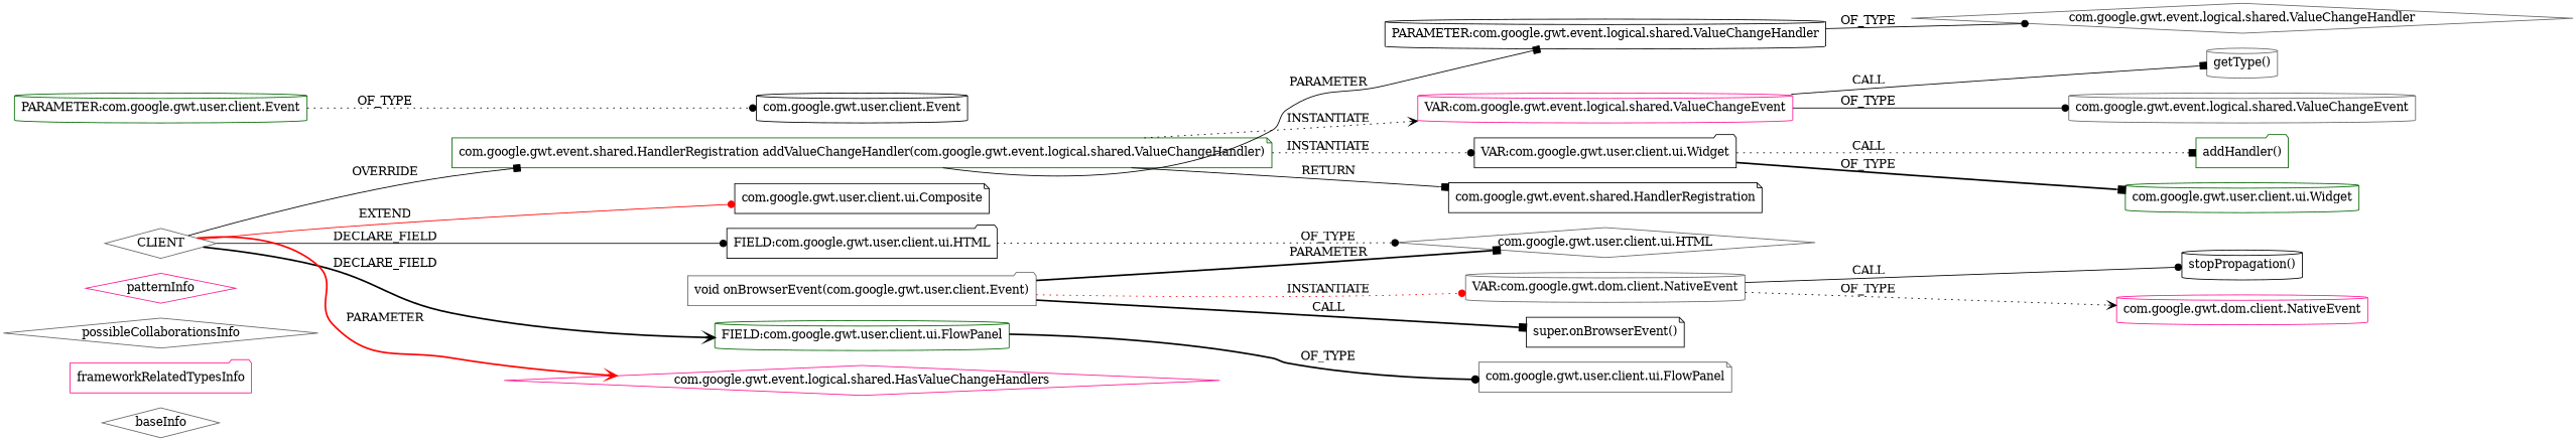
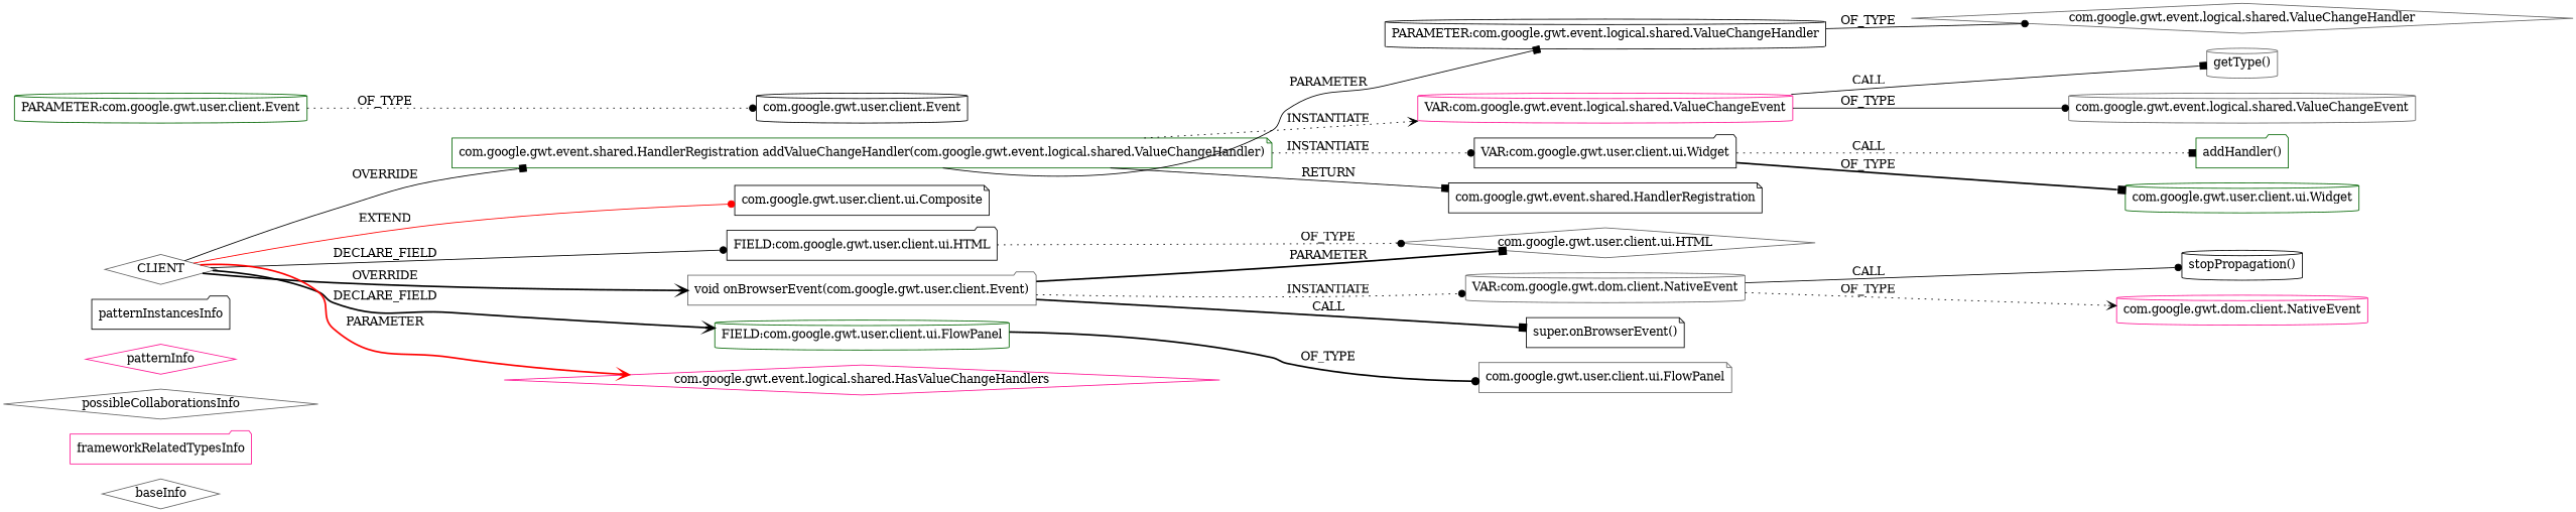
  digraph {
    rankdir=LR
    node [color=gray40 shape=cylinder isFrameworkType=false vertexType=FRAMEWORK_CLASS_TYPE]
    edge [arrowhead=dot style=solid]
    baseInfo [category=pattern graphId=1156 isAnonymous=false possibleRelation=false shape=diamond isFrameworkType="" vertexType=""]
    frameworkRelatedTypesInfo [0="com.google.gwt.event.logical.shared.HasValueChangeHandlers" 1="com.google.gwt.user.client.ui.Composite" color=deeppink shape=folder isFrameworkType="" vertexType=""]
    possibleCollaborationsInfo [shape=diamond isFrameworkType="" vertexType=""]
    patternInfo [color=deeppink frequency=2.0 patternRootClient=0 shape=diamond isFrameworkType="" vertexType=""]
+   patternInstancesInfo [0="nextinterfaces-next~/nextinterfaces-next/next-master/src/next/i/view/widgets/XSlider.java~XSlider~4215" 1="nextinterfaces-next~/nextinterfaces-next/next-master/src/next/i/view/widgets/XPicker.java~XPicker~4223" color=black shape=folder isFrameworkType="" vertexType=""]
    n6 [color=black label="PARAMETER:com.google.gwt.event.logical.shared.ValueChangeHandler" vertexType=PARAMETER_DECLARATION]
    n7 [label="com.google.gwt.event.logical.shared.ValueChangeHandler" shape=diamond vertexType=FRAMEWORK_INTERFACE_TYPE]
    n8 [color=darkgreen label="com.google.gwt.event.shared.HandlerRegistration addValueChangeHandler(com.google.gwt.event.logical.shared.ValueChangeHandler)" shape=note vertexType=OVERRIDING_METHOD_DECLARATION]
    n9 [color=deeppink label="VAR:com.google.gwt.event.logical.shared.ValueChangeEvent" vertexType=VARIABLE_EXPRESION]
    n10 [color=black label="VAR:com.google.gwt.user.client.ui.Widget" shape=folder vertexType=VARIABLE_EXPRESION]
    n11 [color=black label="com.google.gwt.event.shared.HandlerRegistration" shape=note vertexType=FRAMEWORK_INTERFACE_TYPE]
    n12 [label="getType()" vertexType=INSIDE_CALL]
    n13 [label="com.google.gwt.event.logical.shared.ValueChangeEvent"]
    n14 [color=darkgreen label="addHandler()" shape=folder vertexType=INSIDE_CALL]
    n15 [color=darkgreen label="com.google.gwt.user.client.ui.Widget"]
    n16 [label=CLIENT shape=diamond vertexType=ROOT_CLIENT_CLASS_DECLARATION]
    n17 [color=black label="com.google.gwt.user.client.ui.Composite" shape=note]
    n18 [color=black label="FIELD:com.google.gwt.user.client.ui.HTML" shape=folder vertexType=FIELD_DECLARATION]
    n19 [color=darkgreen label="FIELD:com.google.gwt.user.client.ui.FlowPanel" vertexType=FIELD_DECLARATION]
    n20 [label="void onBrowserEvent(com.google.gwt.user.client.Event)" shape=folder vertexType=OVERRIDING_METHOD_DECLARATION]
    n21 [color=deeppink label="com.google.gwt.event.logical.shared.HasValueChangeHandlers" shape=diamond vertexType=FRAMEWORK_INTERFACE_TYPE]
    n22 [label="com.google.gwt.user.client.ui.HTML" shape=diamond]
    n23 [label="com.google.gwt.user.client.ui.FlowPanel" shape=note]
    n24 [label="VAR:com.google.gwt.dom.client.NativeEvent" vertexType=VARIABLE_EXPRESION]
    n25 [color=black label="super.onBrowserEvent()" shape=note vertexType=SUPER_CALL]
    n26 [color=darkgreen label="PARAMETER:com.google.gwt.user.client.Event" vertexType=PARAMETER_DECLARATION]
    n27 [color=black label="com.google.gwt.user.client.Event"]
    n28 [color=black label="stopPropagation()" vertexType=INSIDE_CALL]
    n29 [color=deeppink label="com.google.gwt.dom.client.NativeEvent"]
    n6 -> n7 [label=OF_TYPE]
    n8 -> n6 [arrowhead=box label=PARAMETER]
    n8 -> n9 [arrowhead=vee label=INSTANTIATE style=dotted]
    n8 -> n10 [label=INSTANTIATE style=dotted]
    n8 -> n11 [arrowhead=box label=RETURN]
    n9 -> n12 [arrowhead=box label=CALL]
    n9 -> n13 [label=OF_TYPE]
    n10 -> n14 [arrowhead=box label=CALL style=dotted]
    n10 -> n15 [arrowhead=box label=OF_TYPE style=bold]
    n16 -> n8 [arrowhead=box label=OVERRIDE]
    n16 -> n17 [color=red label=EXTEND]
    n16 -> n18 [label=DECLARE_FIELD]
    n16 -> n19 [arrowhead=vee label=DECLARE_FIELD style=bold]
+   n16 -> n20 [arrowhead=vee label=OVERRIDE style=bold]
    n16 -> n21 [arrowhead=vee color=red label=PARAMETER style=bold]
    n18 -> n22 [label=OF_TYPE style=dotted]
    n19 -> n23 [label=OF_TYPE style=bold]
    n20 -> n22 [arrowhead=box label=PARAMETER style=bold]
-   n20 -> n24 [label=INSTANTIATE style=dotted color=red]
+   n20 -> n24 [label=INSTANTIATE style=dotted]
    n20 -> n25 [arrowhead=box label=CALL style=bold]
    n24 -> n28 [label=CALL]
    n24 -> n29 [arrowhead=vee label=OF_TYPE style=dotted]
    n26 -> n27 [label=OF_TYPE style=dotted]
  }
